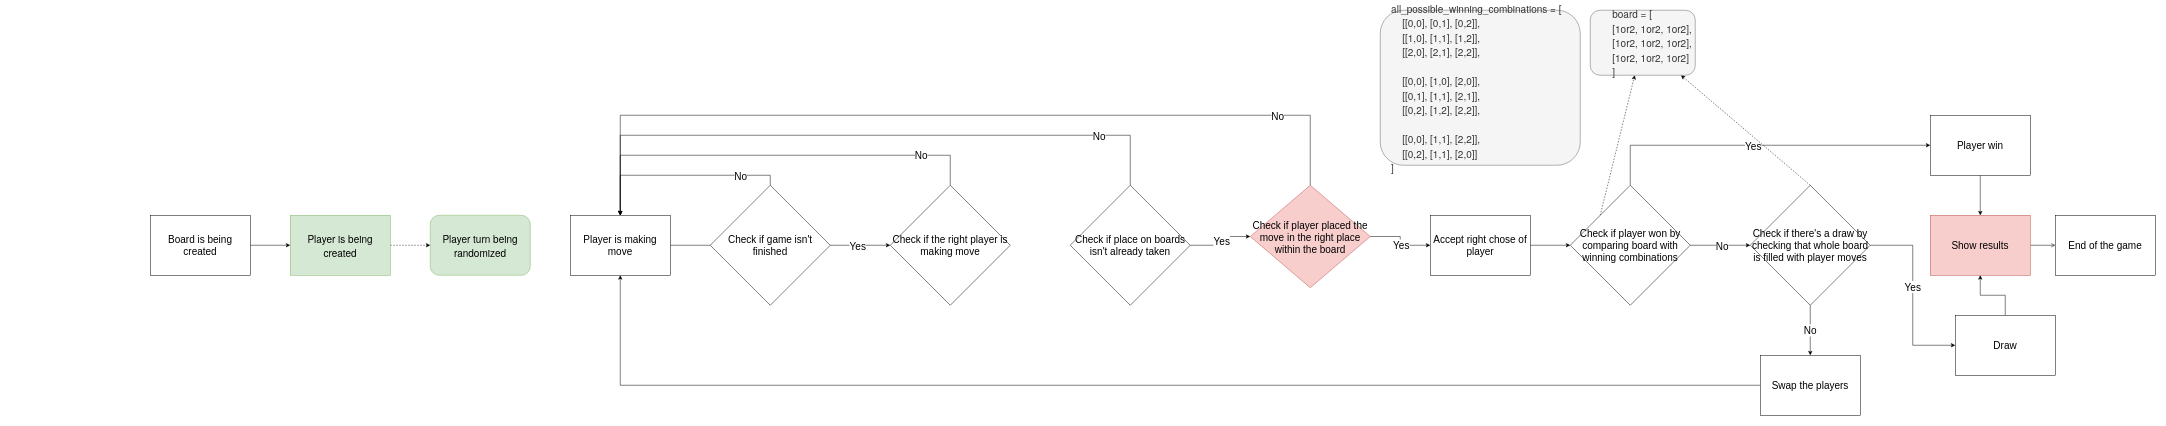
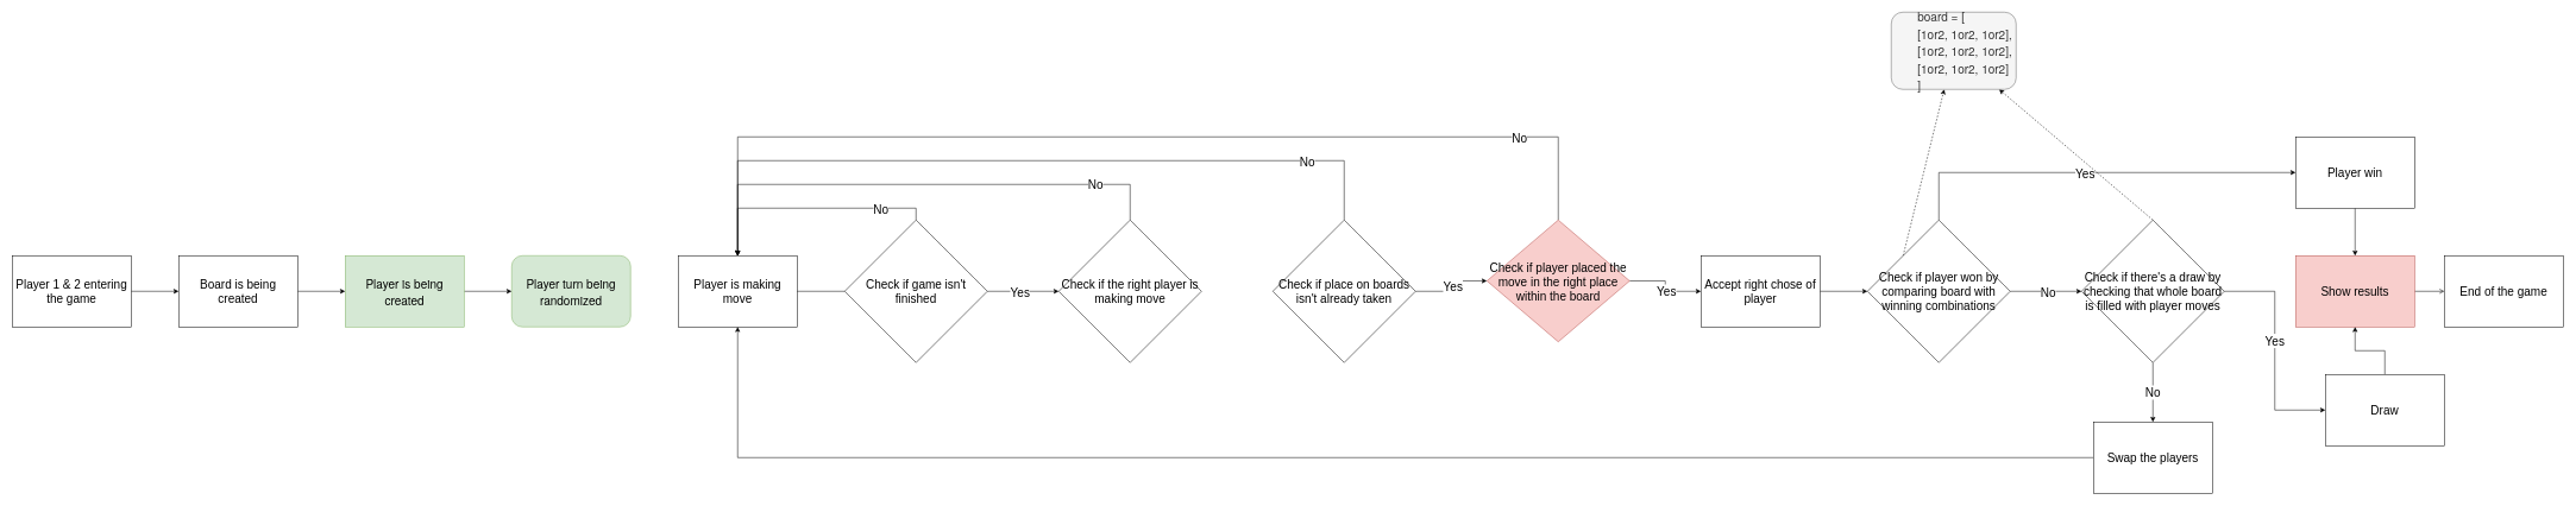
  <mxCell id="0" />
  <mxCell id="1" parent="0" />
+ <mxCell id="2" style="edgeStyle=orthogonalEdgeStyle;rounded=0;orthogonalLoop=1;jettySize=auto;html=1;exitX=1;exitY=0.5;exitDx=0;exitDy=0;entryX=0;entryY=0.5;entryDx=0;entryDy=0;fontSize=20;" parent="1" source="3" target="5" edge="1"><mxGeometry relative="1" as="geometry" /></mxCell>
+ <mxCell id="3" value="&lt;font style=&quot;font-size: 20px&quot;&gt;Player 1 &amp;amp; 2 entering the game&lt;br&gt;&lt;/font&gt;" style="rounded=0;whiteSpace=wrap;html=1;fontSize=15;" parent="1" vertex="1"><mxGeometry x="20" y="430" width="200" height="120" as="geometry" /></mxCell>
  <mxCell id="4" style="edgeStyle=orthogonalEdgeStyle;rounded=0;orthogonalLoop=1;jettySize=auto;html=1;exitX=1;exitY=0.5;exitDx=0;exitDy=0;entryX=0;entryY=0.5;entryDx=0;entryDy=0;fontSize=20;" edge="1" parent="1" source="5" target="49"><mxGeometry relative="1" as="geometry" /></mxCell>
  <mxCell id="5" value="&lt;font style=&quot;font-size: 20px&quot;&gt;Board is being created&lt;/font&gt;" style="rounded=0;whiteSpace=wrap;html=1;fontSize=15;" parent="1" vertex="1"><mxGeometry x="300" y="430" width="200" height="120" as="geometry" /></mxCell>
  <mxCell id="6" style="edgeStyle=orthogonalEdgeStyle;rounded=0;orthogonalLoop=1;jettySize=auto;html=1;exitX=1;exitY=0.5;exitDx=0;exitDy=0;entryX=0;entryY=0.5;entryDx=0;entryDy=0;fontSize=20;startArrow=none;" parent="1" source="52" target="13" edge="1"><mxGeometry relative="1" as="geometry" /></mxCell>
  <mxCell id="7" value="Yes" style="edgeLabel;html=1;align=center;verticalAlign=middle;resizable=0;points=[];fontSize=20;" vertex="1" connectable="0" parent="6"><mxGeometry x="-0.093" relative="1" as="geometry"><mxPoint as="offset" /></mxGeometry></mxCell>
  <mxCell id="8" value="&lt;font style=&quot;font-size: 20px&quot;&gt;Player is making move&lt;/font&gt;" style="rounded=0;whiteSpace=wrap;html=1;fontSize=15;" parent="1" vertex="1"><mxGeometry x="1140" y="430" width="200" height="120" as="geometry" /></mxCell>
  <mxCell id="9" style="edgeStyle=orthogonalEdgeStyle;rounded=0;orthogonalLoop=1;jettySize=auto;html=1;exitX=1;exitY=0.5;exitDx=0;exitDy=0;entryX=0;entryY=0.5;entryDx=0;entryDy=0;fontSize=20;endArrow=open;" parent="1" source="10" target="23" edge="1"><mxGeometry relative="1" as="geometry" /></mxCell>
  <mxCell id="10" value="&lt;span style=&quot;font-size: 20px&quot;&gt;Show results&lt;/span&gt;" style="rounded=0;whiteSpace=wrap;html=1;fontSize=15;fillColor=#f8cecc;strokeColor=#b85450;" parent="1" vertex="1"><mxGeometry x="3860" y="430" width="200" height="120" as="geometry" /></mxCell>
  <mxCell id="11" style="edgeStyle=orthogonalEdgeStyle;rounded=0;orthogonalLoop=1;jettySize=auto;html=1;exitX=0.5;exitY=0;exitDx=0;exitDy=0;entryX=0.5;entryY=0;entryDx=0;entryDy=0;fontSize=20;" edge="1" parent="1" source="13" target="8"><mxGeometry relative="1" as="geometry"><Array as="points"><mxPoint x="1900" y="310" /><mxPoint x="1240" y="310" /></Array></mxGeometry></mxCell>
  <mxCell id="12" value="No" style="edgeLabel;html=1;align=center;verticalAlign=middle;resizable=0;points=[];fontSize=20;" vertex="1" connectable="0" parent="11"><mxGeometry x="-0.716" y="-1" relative="1" as="geometry"><mxPoint as="offset" /></mxGeometry></mxCell>
  <mxCell id="13" value="Check if the right player is making move" style="rhombus;whiteSpace=wrap;html=1;fontSize=20;" parent="1" vertex="1"><mxGeometry x="1780" y="370" width="240" height="240" as="geometry" /></mxCell>
  <mxCell id="14" style="edgeStyle=orthogonalEdgeStyle;rounded=0;orthogonalLoop=1;jettySize=auto;html=1;exitX=1;exitY=0.5;exitDx=0;exitDy=0;entryX=0;entryY=0.5;entryDx=0;entryDy=0;fontSize=20;" parent="1" source="19" target="41" edge="1"><mxGeometry relative="1" as="geometry" /></mxCell>
  <mxCell id="15" value="No" style="edgeLabel;html=1;align=center;verticalAlign=middle;resizable=0;points=[];fontSize=20;" parent="14" vertex="1" connectable="0"><mxGeometry x="0.055" relative="1" as="geometry"><mxPoint as="offset" /></mxGeometry></mxCell>
  <mxCell id="16" style="edgeStyle=orthogonalEdgeStyle;rounded=0;orthogonalLoop=1;jettySize=auto;html=1;exitX=0.5;exitY=0;exitDx=0;exitDy=0;entryX=0;entryY=0.5;entryDx=0;entryDy=0;fontSize=20;" parent="1" source="19" target="43" edge="1"><mxGeometry relative="1" as="geometry" /></mxCell>
  <mxCell id="17" value="Yes" style="edgeLabel;html=1;align=center;verticalAlign=middle;resizable=0;points=[];fontSize=20;" parent="16" vertex="1" connectable="0"><mxGeometry x="-0.044" relative="1" as="geometry"><mxPoint as="offset" /></mxGeometry></mxCell>
  <mxCell id="18" style="rounded=0;orthogonalLoop=1;jettySize=auto;html=1;exitX=0;exitY=0;exitDx=0;exitDy=0;fontSize=20;dashed=1;" parent="1" source="19" target="47" edge="1"><mxGeometry relative="1" as="geometry"><mxPoint x="3180" y="330" as="targetPoint" /></mxGeometry></mxCell>
  <mxCell id="19" value="Check if player won by comparing board with winning combinations" style="rhombus;whiteSpace=wrap;html=1;fontSize=20;" parent="1" vertex="1"><mxGeometry x="3140" y="370" width="240" height="240" as="geometry" /></mxCell>
  <mxCell id="20" style="edgeStyle=orthogonalEdgeStyle;rounded=0;orthogonalLoop=1;jettySize=auto;html=1;exitX=0;exitY=0.5;exitDx=0;exitDy=0;entryX=0.5;entryY=1;entryDx=0;entryDy=0;fontSize=20;" parent="1" source="21" target="8" edge="1"><mxGeometry relative="1" as="geometry" /></mxCell>
  <mxCell id="21" value="&lt;span style=&quot;font-size: 20px&quot;&gt;Swap the players&lt;/span&gt;" style="rounded=0;whiteSpace=wrap;html=1;fontSize=15;" parent="1" vertex="1"><mxGeometry x="3520" y="710" width="200" height="120" as="geometry" /></mxCell>
  <mxCell id="22" style="edgeStyle=orthogonalEdgeStyle;rounded=0;orthogonalLoop=1;jettySize=auto;html=1;exitX=0.5;exitY=1;exitDx=0;exitDy=0;fontSize=20;" parent="1" source="19" target="19" edge="1"><mxGeometry relative="1" as="geometry" /></mxCell>
  <mxCell id="23" value="&lt;span style=&quot;font-size: 20px&quot;&gt;End of the game&lt;/span&gt;" style="rounded=0;whiteSpace=wrap;html=1;fontSize=15;" parent="1" vertex="1"><mxGeometry x="4110" y="430" width="200" height="120" as="geometry" /></mxCell>
  <mxCell id="24" value="&lt;p class=&quot;p1&quot; style=&quot;margin: 0px ; font-stretch: normal ; line-height: normal ; font-family: &amp;#34;helvetica neue&amp;#34;&quot;&gt;&lt;font style=&quot;font-size: 20px&quot;&gt;Player turn being randomized&lt;/font&gt;&lt;/p&gt;" style="whiteSpace=wrap;html=1;fontSize=15;fillColor=#d5e8d4;strokeColor=#82b366;rounded=1;" parent="1" vertex="1"><mxGeometry x="860" y="430" width="200" height="120" as="geometry" /></mxCell>
  <mxCell id="25" style="edgeStyle=orthogonalEdgeStyle;rounded=0;orthogonalLoop=1;jettySize=auto;html=1;exitX=1;exitY=0.5;exitDx=0;exitDy=0;entryX=0;entryY=0.5;entryDx=0;entryDy=0;fontSize=20;" parent="1" source="29" target="36" edge="1"><mxGeometry relative="1" as="geometry" /></mxCell>
  <mxCell id="26" value="Yes" style="edgeLabel;html=1;align=center;verticalAlign=middle;resizable=0;points=[];fontSize=20;" parent="25" vertex="1" connectable="0"><mxGeometry x="0.007" y="-2" relative="1" as="geometry"><mxPoint as="offset" /></mxGeometry></mxCell>
  <mxCell id="27" style="edgeStyle=orthogonalEdgeStyle;rounded=0;orthogonalLoop=1;jettySize=auto;html=1;exitX=0.5;exitY=0;exitDx=0;exitDy=0;entryX=0.5;entryY=0;entryDx=0;entryDy=0;fontSize=20;" edge="1" parent="1" source="29" target="8"><mxGeometry relative="1" as="geometry"><Array as="points"><mxPoint x="2260" y="270" /><mxPoint x="1240" y="270" /></Array></mxGeometry></mxCell>
  <mxCell id="28" value="No" style="edgeLabel;html=1;align=center;verticalAlign=middle;resizable=0;points=[];fontSize=20;" vertex="1" connectable="0" parent="27"><mxGeometry x="-0.745" relative="1" as="geometry"><mxPoint as="offset" /></mxGeometry></mxCell>
  <mxCell id="29" value="Check if place on boards isn't already taken" style="rhombus;whiteSpace=wrap;html=1;fontSize=20;" parent="1" vertex="1"><mxGeometry x="2140" y="370" width="240" height="240" as="geometry" /></mxCell>
  <mxCell id="30" style="edgeStyle=orthogonalEdgeStyle;rounded=0;orthogonalLoop=1;jettySize=auto;html=1;exitX=1;exitY=0.5;exitDx=0;exitDy=0;entryX=0;entryY=0.5;entryDx=0;entryDy=0;fontSize=20;" parent="1" source="31" target="19" edge="1"><mxGeometry relative="1" as="geometry" /></mxCell>
  <mxCell id="31" value="&lt;span style=&quot;font-size: 20px&quot;&gt;Accept right chose of player&lt;/span&gt;" style="rounded=0;whiteSpace=wrap;html=1;fontSize=15;" parent="1" vertex="1"><mxGeometry x="2860" y="430" width="200" height="120" as="geometry" /></mxCell>
  <mxCell id="32" style="edgeStyle=orthogonalEdgeStyle;rounded=0;orthogonalLoop=1;jettySize=auto;html=1;exitX=1;exitY=0.5;exitDx=0;exitDy=0;entryX=0;entryY=0.5;entryDx=0;entryDy=0;fontSize=20;" parent="1" source="36" target="31" edge="1"><mxGeometry relative="1" as="geometry" /></mxCell>
  <mxCell id="33" value="Yes" style="edgeLabel;html=1;align=center;verticalAlign=middle;resizable=0;points=[];fontSize=20;" parent="32" vertex="1" connectable="0"><mxGeometry x="0.126" y="1" relative="1" as="geometry"><mxPoint as="offset" /></mxGeometry></mxCell>
  <mxCell id="34" style="edgeStyle=orthogonalEdgeStyle;rounded=0;orthogonalLoop=1;jettySize=auto;html=1;exitX=0.5;exitY=0;exitDx=0;exitDy=0;entryX=0.5;entryY=0;entryDx=0;entryDy=0;fontSize=20;" edge="1" parent="1" source="36" target="8"><mxGeometry relative="1" as="geometry"><Array as="points"><mxPoint x="2620" y="230" /><mxPoint x="1240" y="230" /></Array></mxGeometry></mxCell>
  <mxCell id="35" value="No" style="edgeLabel;html=1;align=center;verticalAlign=middle;resizable=0;points=[];fontSize=20;" vertex="1" connectable="0" parent="34"><mxGeometry x="-0.76" relative="1" as="geometry"><mxPoint as="offset" /></mxGeometry></mxCell>
  <mxCell id="36" value="Check if player placed the move in the right place within the board" style="rhombus;whiteSpace=wrap;html=1;fontSize=20;fillColor=#f8cecc;strokeColor=#b85450;" parent="1" vertex="1"><mxGeometry x="2500" y="370" width="240" height="205" as="geometry" /></mxCell>
  <mxCell id="37" style="edgeStyle=orthogonalEdgeStyle;rounded=0;orthogonalLoop=1;jettySize=auto;html=1;exitX=1;exitY=0.5;exitDx=0;exitDy=0;entryX=0;entryY=0.5;entryDx=0;entryDy=0;fontSize=20;" parent="1" source="41" target="45" edge="1"><mxGeometry relative="1" as="geometry" /></mxCell>
  <mxCell id="38" value="Yes" style="edgeLabel;html=1;align=center;verticalAlign=middle;resizable=0;points=[];fontSize=20;" parent="37" vertex="1" connectable="0"><mxGeometry x="-0.098" y="-1" relative="1" as="geometry"><mxPoint as="offset" /></mxGeometry></mxCell>
  <mxCell id="39" value="No" style="edgeStyle=orthogonalEdgeStyle;rounded=0;orthogonalLoop=1;jettySize=auto;html=1;exitX=0.5;exitY=1;exitDx=0;exitDy=0;entryX=0.5;entryY=0;entryDx=0;entryDy=0;fontSize=20;" parent="1" source="41" target="21" edge="1"><mxGeometry relative="1" as="geometry" /></mxCell>
  <mxCell id="40" style="edgeStyle=none;rounded=0;orthogonalLoop=1;jettySize=auto;html=1;exitX=0.5;exitY=0;exitDx=0;exitDy=0;dashed=1;fontSize=20;" parent="1" source="41" target="47" edge="1"><mxGeometry relative="1" as="geometry" /></mxCell>
  <mxCell id="41" value="Check if there's a draw by checking that whole board is filled with player moves" style="rhombus;whiteSpace=wrap;html=1;fontSize=20;" parent="1" vertex="1"><mxGeometry x="3500" y="370" width="240" height="240" as="geometry" /></mxCell>
  <mxCell id="42" style="edgeStyle=orthogonalEdgeStyle;rounded=0;orthogonalLoop=1;jettySize=auto;html=1;exitX=0.5;exitY=1;exitDx=0;exitDy=0;entryX=0.5;entryY=0;entryDx=0;entryDy=0;fontSize=20;" parent="1" source="43" target="10" edge="1"><mxGeometry relative="1" as="geometry" /></mxCell>
  <mxCell id="43" value="&lt;span style=&quot;font-size: 20px&quot;&gt;Player win&lt;/span&gt;" style="rounded=0;whiteSpace=wrap;html=1;fontSize=15;" parent="1" vertex="1"><mxGeometry x="3860" y="230" width="200" height="120" as="geometry" /></mxCell>
  <mxCell id="44" style="edgeStyle=orthogonalEdgeStyle;rounded=0;orthogonalLoop=1;jettySize=auto;html=1;exitX=0.5;exitY=0;exitDx=0;exitDy=0;entryX=0.5;entryY=1;entryDx=0;entryDy=0;fontSize=20;" parent="1" source="45" target="10" edge="1"><mxGeometry relative="1" as="geometry" /></mxCell>
  <mxCell id="45" value="&lt;span style=&quot;font-size: 20px&quot;&gt;Draw&lt;/span&gt;" style="rounded=0;whiteSpace=wrap;html=1;fontSize=15;" parent="1" vertex="1"><mxGeometry x="3910" y="630" width="200" height="120" as="geometry" /></mxCell>
- <mxCell id="46" value="&lt;p style=&quot;margin: 0px ; font-stretch: normal ; line-height: normal ; font-family: &amp;#34;helvetica neue&amp;#34;&quot;&gt;&lt;font style=&quot;font-size: 20px&quot;&gt;&amp;nbsp; &amp;nbsp;&amp;nbsp;all_possible_winning_combinations = [&lt;/font&gt;&lt;/p&gt;&lt;p style=&quot;margin: 0px ; font-stretch: normal ; line-height: normal ; font-family: &amp;#34;helvetica neue&amp;#34;&quot;&gt;&lt;font style=&quot;font-size: 20px&quot;&gt;&amp;nbsp; &amp;nbsp; &amp;nbsp; &amp;nbsp; [[0,0], [0,1], [0,2]],&lt;/font&gt;&lt;/p&gt;&lt;p style=&quot;margin: 0px ; font-stretch: normal ; line-height: normal ; font-family: &amp;#34;helvetica neue&amp;#34;&quot;&gt;&lt;font style=&quot;font-size: 20px&quot;&gt;&amp;nbsp; &amp;nbsp; &amp;nbsp; &amp;nbsp; [[1,0], [1,1], [1,2]],&lt;/font&gt;&lt;/p&gt;&lt;p style=&quot;margin: 0px ; font-stretch: normal ; line-height: normal ; font-family: &amp;#34;helvetica neue&amp;#34;&quot;&gt;&lt;font style=&quot;font-size: 20px&quot;&gt;&amp;nbsp; &amp;nbsp; &amp;nbsp; &amp;nbsp; [[2,0], [2,1], [2,2]],&lt;/font&gt;&lt;/p&gt;&lt;p style=&quot;margin: 0px ; font-stretch: normal ; line-height: normal ; font-family: &amp;#34;helvetica neue&amp;#34; ; min-height: 15px&quot;&gt;&lt;font style=&quot;font-size: 20px&quot;&gt;&lt;br&gt;&lt;/font&gt;&lt;/p&gt;&lt;p style=&quot;margin: 0px ; font-stretch: normal ; line-height: normal ; font-family: &amp;#34;helvetica neue&amp;#34;&quot;&gt;&lt;font style=&quot;font-size: 20px&quot;&gt;&amp;nbsp; &amp;nbsp; &amp;nbsp; &amp;nbsp; [[0,0], [1,0], [2,0]],&lt;/font&gt;&lt;/p&gt;&lt;p style=&quot;margin: 0px ; font-stretch: normal ; line-height: normal ; font-family: &amp;#34;helvetica neue&amp;#34;&quot;&gt;&lt;font style=&quot;font-size: 20px&quot;&gt;&amp;nbsp; &amp;nbsp; &amp;nbsp; &amp;nbsp; [[0,1], [1,1], [2,1]],&lt;/font&gt;&lt;/p&gt;&lt;p style=&quot;margin: 0px ; font-stretch: normal ; line-height: normal ; font-family: &amp;#34;helvetica neue&amp;#34;&quot;&gt;&lt;font style=&quot;font-size: 20px&quot;&gt;&amp;nbsp; &amp;nbsp; &amp;nbsp; &amp;nbsp; [[0,2], [1,2], [2,2]],&lt;/font&gt;&lt;/p&gt;&lt;p style=&quot;margin: 0px ; font-stretch: normal ; line-height: normal ; font-family: &amp;#34;helvetica neue&amp;#34; ; min-height: 15px&quot;&gt;&lt;font style=&quot;font-size: 20px&quot;&gt;&lt;br&gt;&lt;/font&gt;&lt;/p&gt;&lt;p style=&quot;margin: 0px ; font-stretch: normal ; line-height: normal ; font-family: &amp;#34;helvetica neue&amp;#34;&quot;&gt;&lt;font style=&quot;font-size: 20px&quot;&gt;&amp;nbsp; &amp;nbsp; &amp;nbsp; &amp;nbsp; [[0,0], [1,1], [2,2]],&lt;/font&gt;&lt;/p&gt;&lt;p style=&quot;margin: 0px ; font-stretch: normal ; line-height: normal ; font-family: &amp;#34;helvetica neue&amp;#34;&quot;&gt;&lt;font style=&quot;font-size: 20px&quot;&gt;&amp;nbsp; &amp;nbsp; &amp;nbsp; &amp;nbsp; [[0,2], [1,1], [2,0]]&lt;/font&gt;&lt;/p&gt;&lt;p style=&quot;margin: 0px ; font-stretch: normal ; line-height: normal ; font-family: &amp;#34;helvetica neue&amp;#34;&quot;&gt;&lt;font style=&quot;font-size: 20px&quot;&gt;&amp;nbsp; &amp;nbsp; ]&lt;/font&gt;&lt;/p&gt;" style="rounded=1;whiteSpace=wrap;html=1;fontSize=20;spacing=0;fillColor=#f5f5f5;fontColor=#333333;strokeColor=#666666;align=left;" parent="1" vertex="1"><mxGeometry x="2760" y="20" width="400" height="310" as="geometry" /></mxCell>
  <mxCell id="47" value="&lt;p style=&quot;margin: 0px ; font-stretch: normal ; line-height: normal ; font-family: &amp;quot;helvetica neue&amp;quot;&quot;&gt;&lt;font style=&quot;font-size: 20px&quot;&gt;&amp;nbsp; &amp;nbsp; &amp;nbsp; &amp;nbsp;&amp;nbsp;board = [&lt;/font&gt;&lt;/p&gt;&lt;p style=&quot;margin: 0px ; font-stretch: normal ; line-height: normal ; font-family: &amp;quot;helvetica neue&amp;quot;&quot;&gt;&lt;font style=&quot;font-size: 20px&quot;&gt;&amp;nbsp; &amp;nbsp; &amp;nbsp; &amp;nbsp; [1or2, 1or2, 1or2],&lt;/font&gt;&lt;/p&gt;&lt;p style=&quot;margin: 0px ; font-stretch: normal ; line-height: normal ; font-family: &amp;quot;helvetica neue&amp;quot;&quot;&gt;&lt;font style=&quot;font-size: 20px&quot;&gt;&amp;nbsp; &amp;nbsp; &amp;nbsp; &amp;nbsp; [1or2, 1or2, 1or2],&lt;/font&gt;&lt;/p&gt;&lt;p style=&quot;margin: 0px ; font-stretch: normal ; line-height: normal ; font-family: &amp;quot;helvetica neue&amp;quot;&quot;&gt;&lt;font style=&quot;font-size: 20px&quot;&gt;&amp;nbsp; &amp;nbsp; &amp;nbsp; &amp;nbsp; [1or2, 1or2, 1or2]&lt;/font&gt;&lt;/p&gt;&lt;p style=&quot;margin: 0px ; font-stretch: normal ; line-height: normal ; font-family: &amp;quot;helvetica neue&amp;quot;&quot;&gt;&lt;font style=&quot;font-size: 20px&quot;&gt;&amp;nbsp; &amp;nbsp; &amp;nbsp; &amp;nbsp; ]&lt;/font&gt;&lt;/p&gt;" style="rounded=1;whiteSpace=wrap;html=1;fontSize=20;spacing=0;fillColor=#f5f5f5;fontColor=#333333;strokeColor=#666666;align=left;" parent="1" vertex="1"><mxGeometry x="3180" y="20" width="210" height="130" as="geometry" /></mxCell>
- <mxCell id="48" style="edgeStyle=orthogonalEdgeStyle;rounded=0;orthogonalLoop=1;jettySize=auto;html=1;exitX=1;exitY=0.5;exitDx=0;exitDy=0;entryX=0;entryY=0.5;entryDx=0;entryDy=0;fontSize=20;dashed=1;" edge="1" parent="1" source="49" target="24"><mxGeometry relative="1" as="geometry" /></mxCell>
+ <mxCell id="48" style="edgeStyle=orthogonalEdgeStyle;rounded=0;orthogonalLoop=1;jettySize=auto;html=1;exitX=1;exitY=0.5;exitDx=0;exitDy=0;entryX=0;entryY=0.5;entryDx=0;entryDy=0;fontSize=20;" edge="1" parent="1" source="49" target="24"><mxGeometry relative="1" as="geometry" /></mxCell>
  <mxCell id="49" value="&lt;p class=&quot;p1&quot; style=&quot;margin: 0px ; font-stretch: normal ; line-height: normal ; font-family: &amp;#34;helvetica neue&amp;#34;&quot;&gt;&lt;font style=&quot;font-size: 20px&quot;&gt;Player is being created&lt;/font&gt;&lt;/p&gt;" style="rounded=0;whiteSpace=wrap;html=1;fontSize=15;fillColor=#d5e8d4;strokeColor=#82b366;" vertex="1" parent="1"><mxGeometry x="580" y="430" width="200" height="120" as="geometry" /></mxCell>
  <mxCell id="50" style="edgeStyle=orthogonalEdgeStyle;rounded=0;orthogonalLoop=1;jettySize=auto;html=1;exitX=0.5;exitY=0;exitDx=0;exitDy=0;entryX=0.5;entryY=0;entryDx=0;entryDy=0;fontSize=20;" edge="1" parent="1" source="52" target="8"><mxGeometry relative="1" as="geometry" /></mxCell>
  <mxCell id="51" value="No" style="edgeLabel;html=1;align=center;verticalAlign=middle;resizable=0;points=[];fontSize=20;" vertex="1" connectable="0" parent="50"><mxGeometry x="-0.6" y="1" relative="1" as="geometry"><mxPoint as="offset" /></mxGeometry></mxCell>
  <mxCell id="52" value="Check if game isn't finished" style="rhombus;whiteSpace=wrap;html=1;fontSize=20;" vertex="1" parent="1"><mxGeometry x="1420" y="370" width="240" height="240" as="geometry" /></mxCell>
  <mxCell id="53" value="" style="edgeStyle=orthogonalEdgeStyle;rounded=0;orthogonalLoop=1;jettySize=auto;html=1;exitX=1;exitY=0.5;exitDx=0;exitDy=0;entryX=0;entryY=0.5;entryDx=0;entryDy=0;fontSize=20;endArrow=none;" edge="1" parent="1" source="8" target="52"><mxGeometry relative="1" as="geometry"><mxPoint x="1340" y="490" as="sourcePoint" /><mxPoint x="1940" y="490" as="targetPoint" /></mxGeometry></mxCell>
